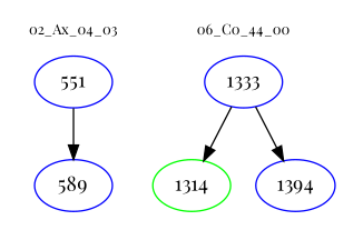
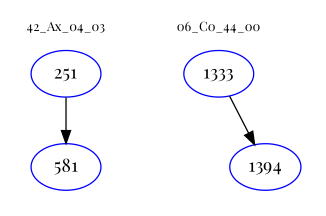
  digraph {
    fontname="Playfair Display"
    node [color=blue fontname="Playfair Display"]
    edge [color=black fontname="Playfair Display"]
-   n1 [label=551]
-   n2 [label=589]
+   n1 [label=251]
+   n2 [label=581]
    n3 [label=1333]
-   n4 [color=green label=1314]
    n5 [label=1394]
    subgraph cluster_1 {
      color=white
      fontsize=10
-     label="02_Ax_04_03"
+     label="42_Ax_04_03"
      n1
      n2
    }
    subgraph cluster_2 {
      color=white
      fontsize=10
      label="06_C0_44_00"
      n3
-     n4
      n5
    }
    n1 -> n2
-   n3 -> n4
    n3 -> n5
  }
